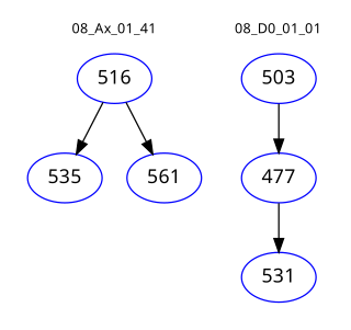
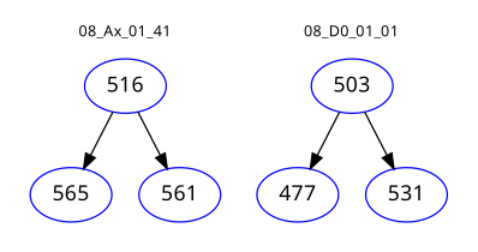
  digraph {
    fontname="Noto Sans"
    node [color=blue fontname="Noto Sans"]
    edge [color=black fontname="Noto Sans"]
    n1 [label=516]
-   n2 [label=535]
+   n2 [label=565]
    n3 [label=561]
    n4 [label=503]
    n5 [label=477]
    n6 [label=531]
    subgraph cluster_1 {
      color=white
      fontsize=10
      label="08_Ax_01_41"
      n1
      n2
      n3
    }
    subgraph cluster_2 {
      color=white
      fontsize=10
      label="08_D0_01_01"
      n4
      n5
      n6
    }
    n1 -> n2
    n1 -> n3
    n4 -> n5
-   n5 -> n6
+   n4 -> n6
  }
